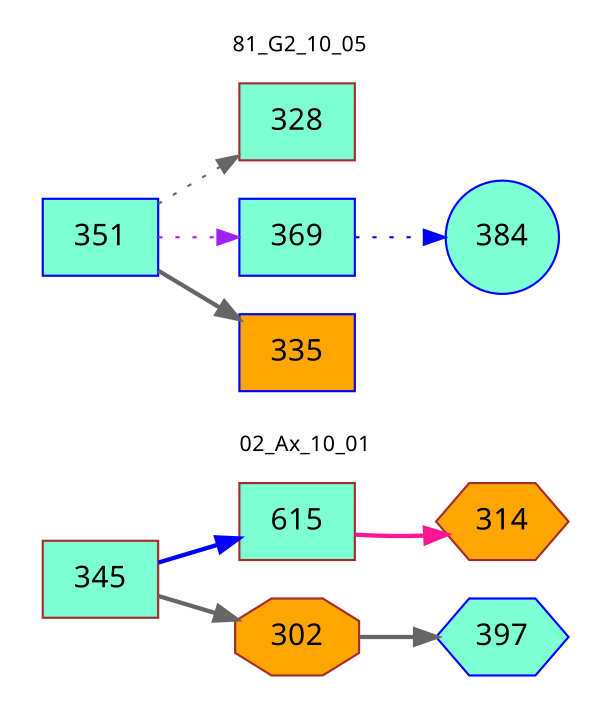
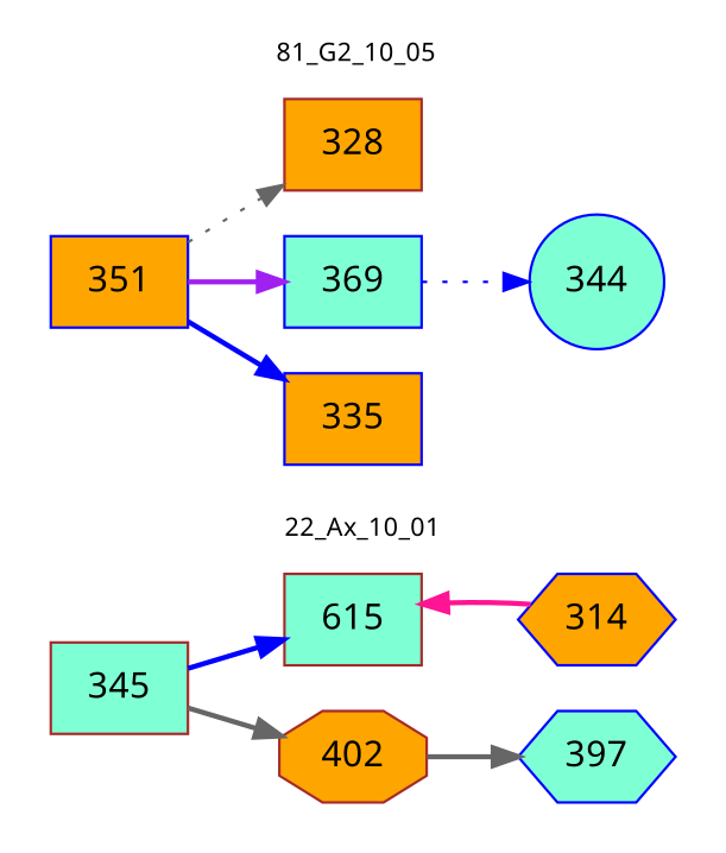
  digraph {
    fontname="Noto Sans"
    rankdir=LR
    node [color=brown fillcolor=aquamarine fontname="Noto Sans" shape=box style=filled]
    edge [color=gray40 fontname="Noto Sans" style=bold]
    n1 [label=345]
-   n2 [fillcolor=orange label=302 shape=octagon]
+   n2 [fillcolor=orange label=402 shape=octagon]
    n3 [label=615]
    n4 [color=blue label=397 shape=hexagon]
-   n5 [fillcolor=orange label=314 shape=hexagon]
-   n6 [color=blue label=351]
+   n5 [color=blue fillcolor=orange label=314 shape=hexagon]
+   n6 [color=blue fillcolor=orange label=351]
    n7 [color=blue fillcolor=orange label=335]
    n8 [color=blue label=369]
-   n9 [label=328]
-   n10 [color=blue label=384 shape=circle]
+   n9 [fillcolor=orange label=328]
+   n10 [color=blue label=344 shape=circle]
    subgraph cluster_1 {
      color=white
      fontsize=10
-     label="02_Ax_10_01"
+     label="22_Ax_10_01"
      n1
      n2
      n3
      n4
      n5
    }
    subgraph cluster_2 {
      color=white
      fontsize=10
      label="81_G2_10_05"
      n6
      n7
      n8
      n9
      n10
    }
    n1 -> n2
    n1 -> n3 [color=blue]
    n2 -> n4
-   n3 -> n5 [color=deeppink]
-   n6 -> n7
-   n6 -> n8 [color=purple style=dotted]
+   n5 -> n3 [color=deeppink]
+   n6 -> n7 [color=blue]
+   n6 -> n8 [color=purple]
    n6 -> n9 [style=dotted]
    n8 -> n10 [color=blue style=dotted]
  }
